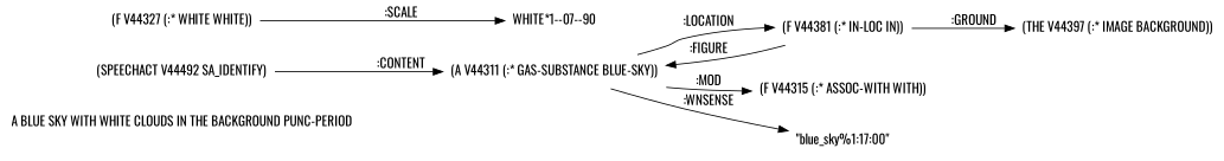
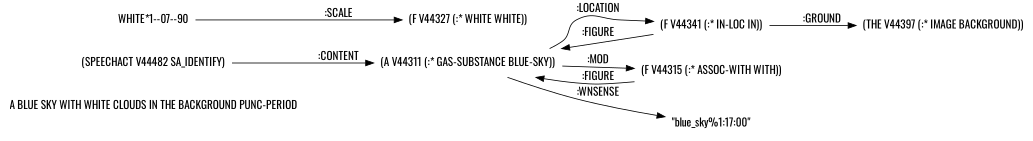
  digraph {
    fontname=Oswald
    rankdir=LR
    node [fontname=Oswald shape=none]
    edge [fontname=Oswald]
    "A BLUE SKY WITH WHITE CLOUDS IN THE BACKGROUND PUNC-PERIOD"
-   n2 [label="(SPEECHACT V44492 SA_IDENTIFY)"]
+   n2 [label="(SPEECHACT V44482 SA_IDENTIFY)"]
    n3 [label="(A V44311 (:* GAS-SUBSTANCE BLUE-SKY))"]
-   n4 [label="(F V44381 (:* IN-LOC IN))"]
+   n4 [label="(F V44341 (:* IN-LOC IN))"]
    n5 [label="(F V44315 (:* ASSOC-WITH WITH))"]
    n6 [label="\"blue_sky%1:17:00\""]
    n7 [label="(THE V44397 (:* IMAGE BACKGROUND))"]
    n8 [label="(F V44327 (:* WHITE WHITE))"]
    n9 [label="WHITE*1--07--90"]
    n2 -> n3 [label=":CONTENT"]
    n3 -> n4 [label=":LOCATION"]
    n3 -> n5 [label=":MOD"]
    n3 -> n6 [label=":WNSENSE"]
    n4 -> n3 [label=":FIGURE"]
    n4 -> n7 [label=":GROUND"]
-   n8 -> n9 [label=":SCALE"]
+   n5 -> n3 [label=":FIGURE"]
+   n9 -> n8 [label=":SCALE"]
  }
